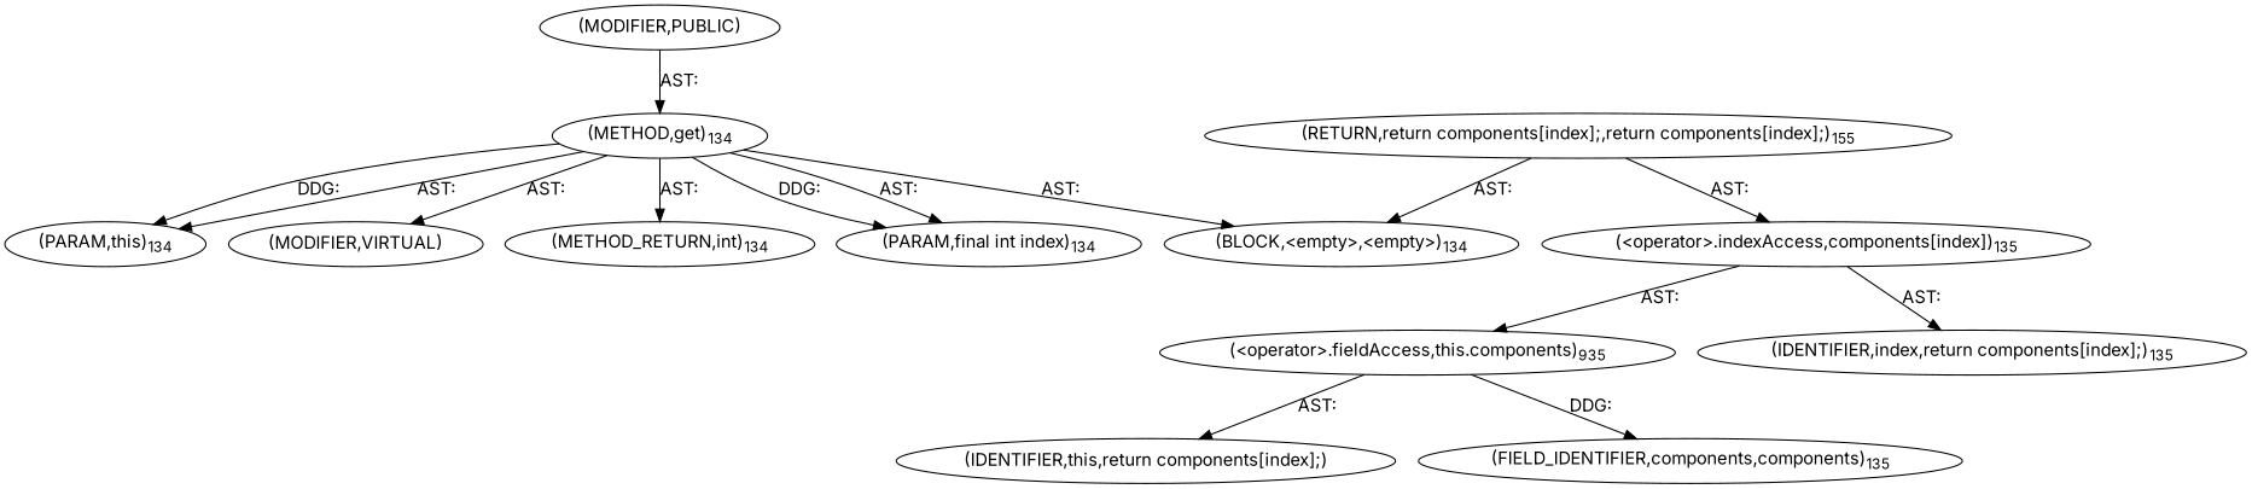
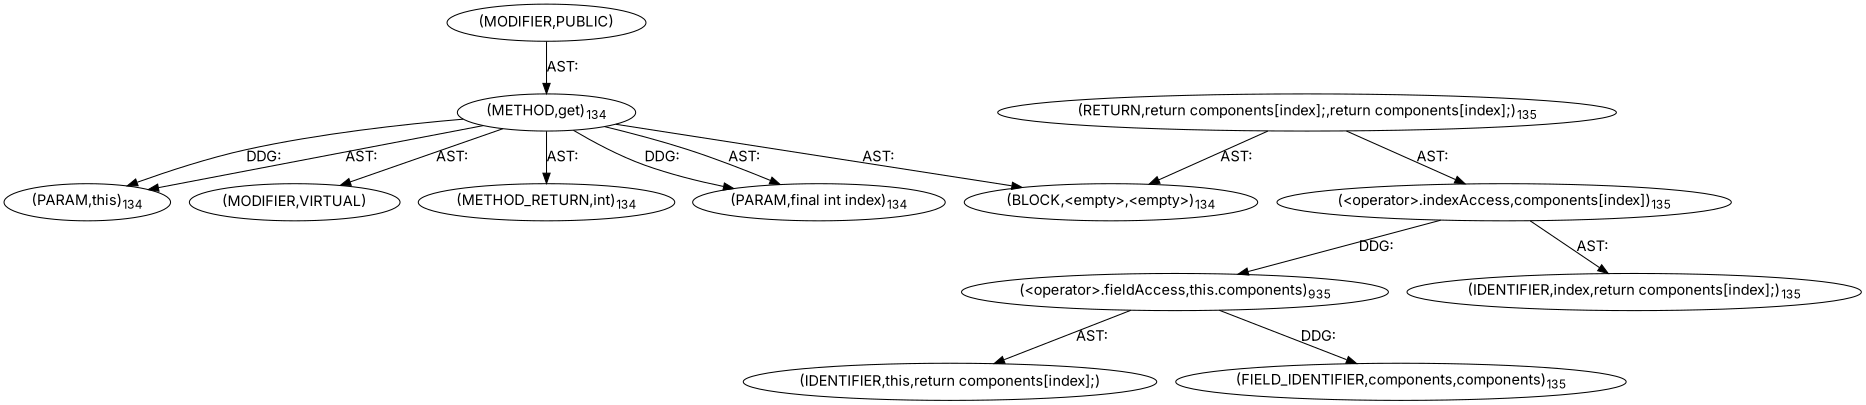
  digraph {
    fontname=Inter
    node [fontname=Inter]
    edge [fontname=Inter]
    n1 [label=<(METHOD,get)<SUB>134</SUB>>]
    n2 [label=<(PARAM,this)<SUB>134</SUB>>]
    n3 [label=<(PARAM,final int index)<SUB>134</SUB>>]
    n4 [label=<(BLOCK,&lt;empty&gt;,&lt;empty&gt;)<SUB>134</SUB>>]
    n5 [label=<(MODIFIER,VIRTUAL)>]
    n6 [label=<(METHOD_RETURN,int)<SUB>134</SUB>>]
    n7 [label=<(MODIFIER,PUBLIC)>]
-   n8 [label=<(RETURN,return components[index];,return components[index];)<SUB>155</SUB>>]
+   n8 [label=<(RETURN,return components[index];,return components[index];)<SUB>135</SUB>>]
    n9 [label=<(&lt;operator&gt;.indexAccess,components[index])<SUB>135</SUB>>]
    n10 [label=<(&lt;operator&gt;.fieldAccess,this.components)<SUB>935</SUB>>]
    n11 [label=<(IDENTIFIER,index,return components[index];)<SUB>135</SUB>>]
    n12 [label=<(IDENTIFIER,this,return components[index];)>]
    n13 [label=<(FIELD_IDENTIFIER,components,components)<SUB>135</SUB>>]
    n1 -> n2 [label="AST: "]
    n1 -> n2 [label="DDG: "]
    n1 -> n3 [label="AST: "]
    n1 -> n3 [label="DDG: "]
    n1 -> n4 [label="AST: "]
    n1 -> n5 [label="AST: "]
    n1 -> n6 [label="AST: "]
    n7 -> n1 [label="AST: "]
    n8 -> n4 [label="AST: "]
    n8 -> n9 [label="AST: "]
-   n9 -> n10 [label="AST: "]
+   n9 -> n10 [label="DDG: "]
    n9 -> n11 [label="AST: "]
    n10 -> n12 [label="AST: "]
    n10 -> n13 [label="DDG: "]
  }
